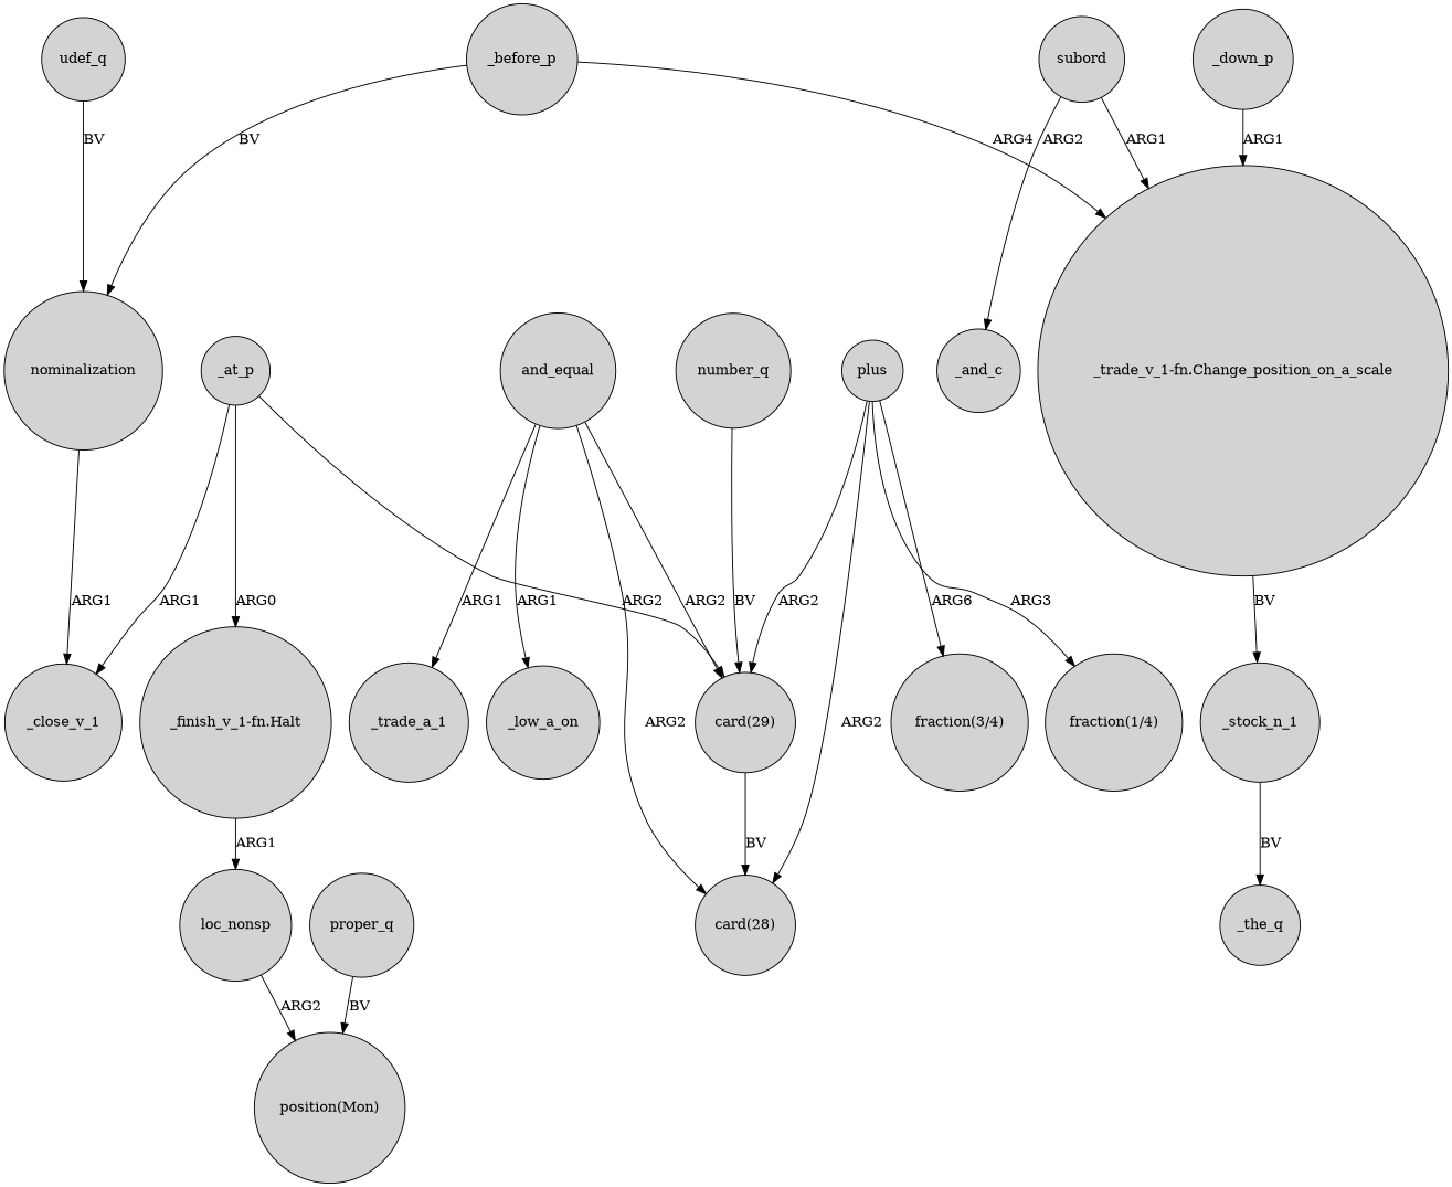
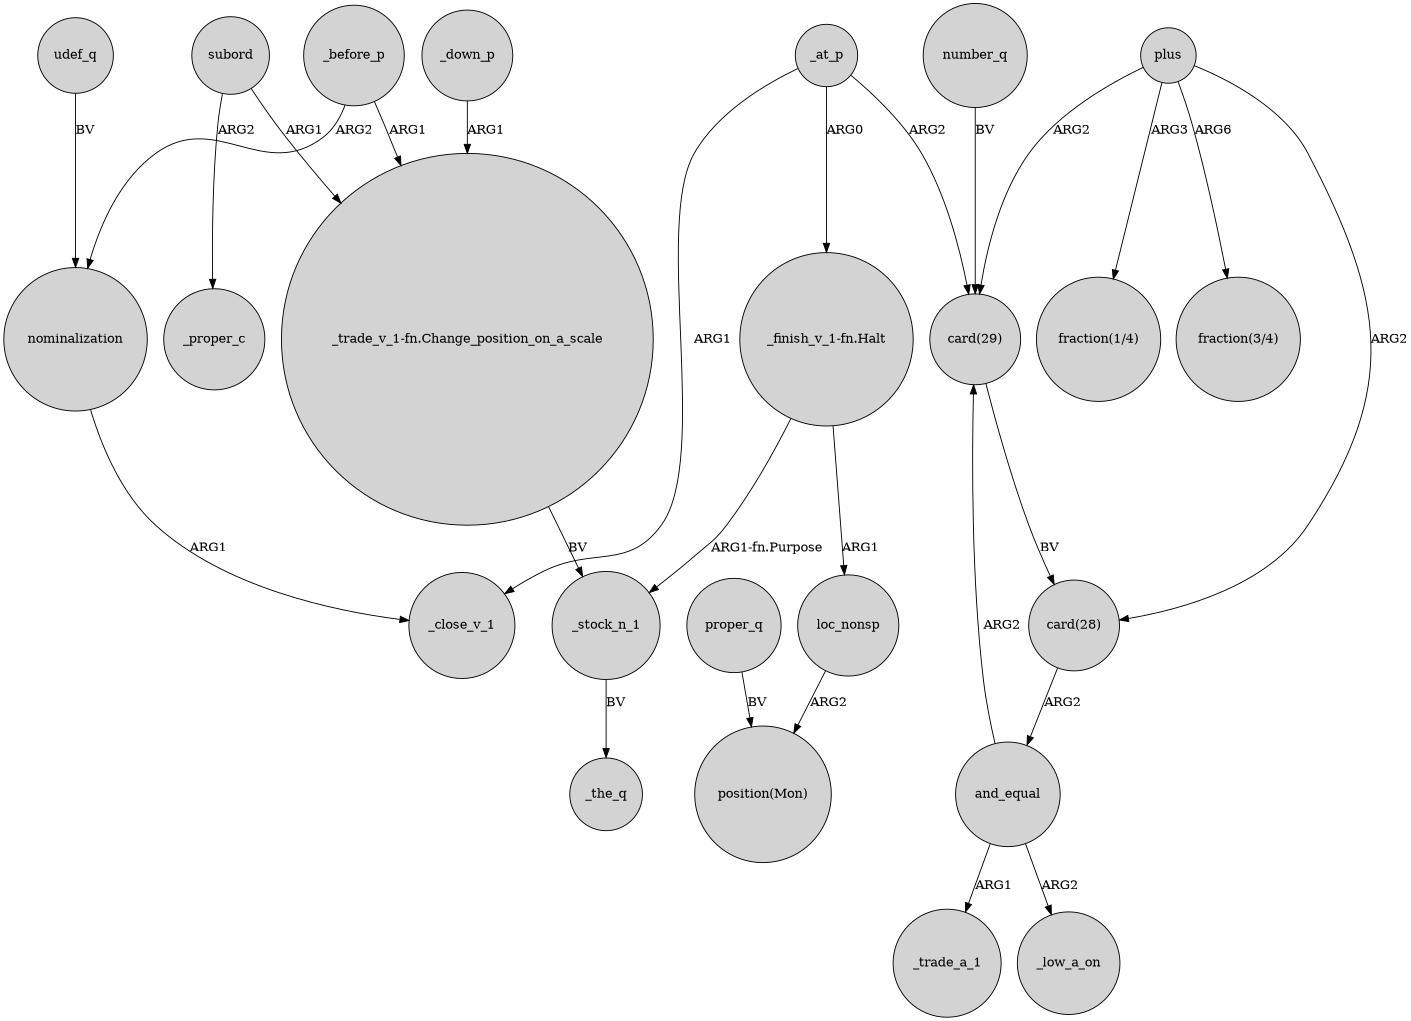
  digraph {
    node [shape=circle style=filled]
    _before_p
    nominalization
    "_trade_v_1-fn.Change_position_on_a_scale"
    _close_v_1
    _stock_n_1
    _at_p
    "_finish_v_1-fn.Halt"
    "card(29)"
    loc_nonsp
    "card(28)"
    plus
    "fraction(1/4)"
    "fraction(3/4)"
    number_q
    udef_q
    n16 [label="position(Mon)"]
    proper_q
    subord
-   _and_c
+   _and_c [label=_proper_c]
    _the_q
    n21 [label=and_equal]
    n22 [label=_trade_a_1]
    _low_a_on
    _down_p
-   _before_p -> nominalization [label=BV]
-   _before_p -> "_trade_v_1-fn.Change_position_on_a_scale" [label=ARG4]
+   _before_p -> nominalization [label=ARG2]
+   _before_p -> "_trade_v_1-fn.Change_position_on_a_scale" [label=ARG1]
    nominalization -> _close_v_1 [label=ARG1]
    "_trade_v_1-fn.Change_position_on_a_scale" -> _stock_n_1 [label=BV]
    _stock_n_1 -> _the_q [label=BV]
    _at_p -> _close_v_1 [label=ARG1]
    _at_p -> "_finish_v_1-fn.Halt" [label=ARG0]
    _at_p -> "card(29)" [label=ARG2]
+   "_finish_v_1-fn.Halt" -> _stock_n_1 [label="ARG1-fn.Purpose"]
    "_finish_v_1-fn.Halt" -> loc_nonsp [label=ARG1]
    "card(29)" -> "card(28)" [label=BV]
    loc_nonsp -> n16 [label=ARG2]
    plus -> "card(29)" [label=ARG2]
    plus -> "card(28)" [label=ARG2]
    plus -> "fraction(1/4)" [label=ARG3]
    plus -> "fraction(3/4)" [label=ARG6]
    number_q -> "card(29)" [label=BV]
    udef_q -> nominalization [label=BV]
    proper_q -> n16 [label=BV]
    subord -> "_trade_v_1-fn.Change_position_on_a_scale" [label=ARG1]
    subord -> _and_c [label=ARG2]
    n21 -> "card(29)" [label=ARG2]
-   n21 -> "card(28)" [label=ARG2]
+   "card(28)" -> n21 [label=ARG2]
    n21 -> n22 [label=ARG1]
-   n21 -> _low_a_on [label=ARG1]
+   n21 -> _low_a_on [label=ARG2]
    _down_p -> "_trade_v_1-fn.Change_position_on_a_scale" [label=ARG1]
  }
